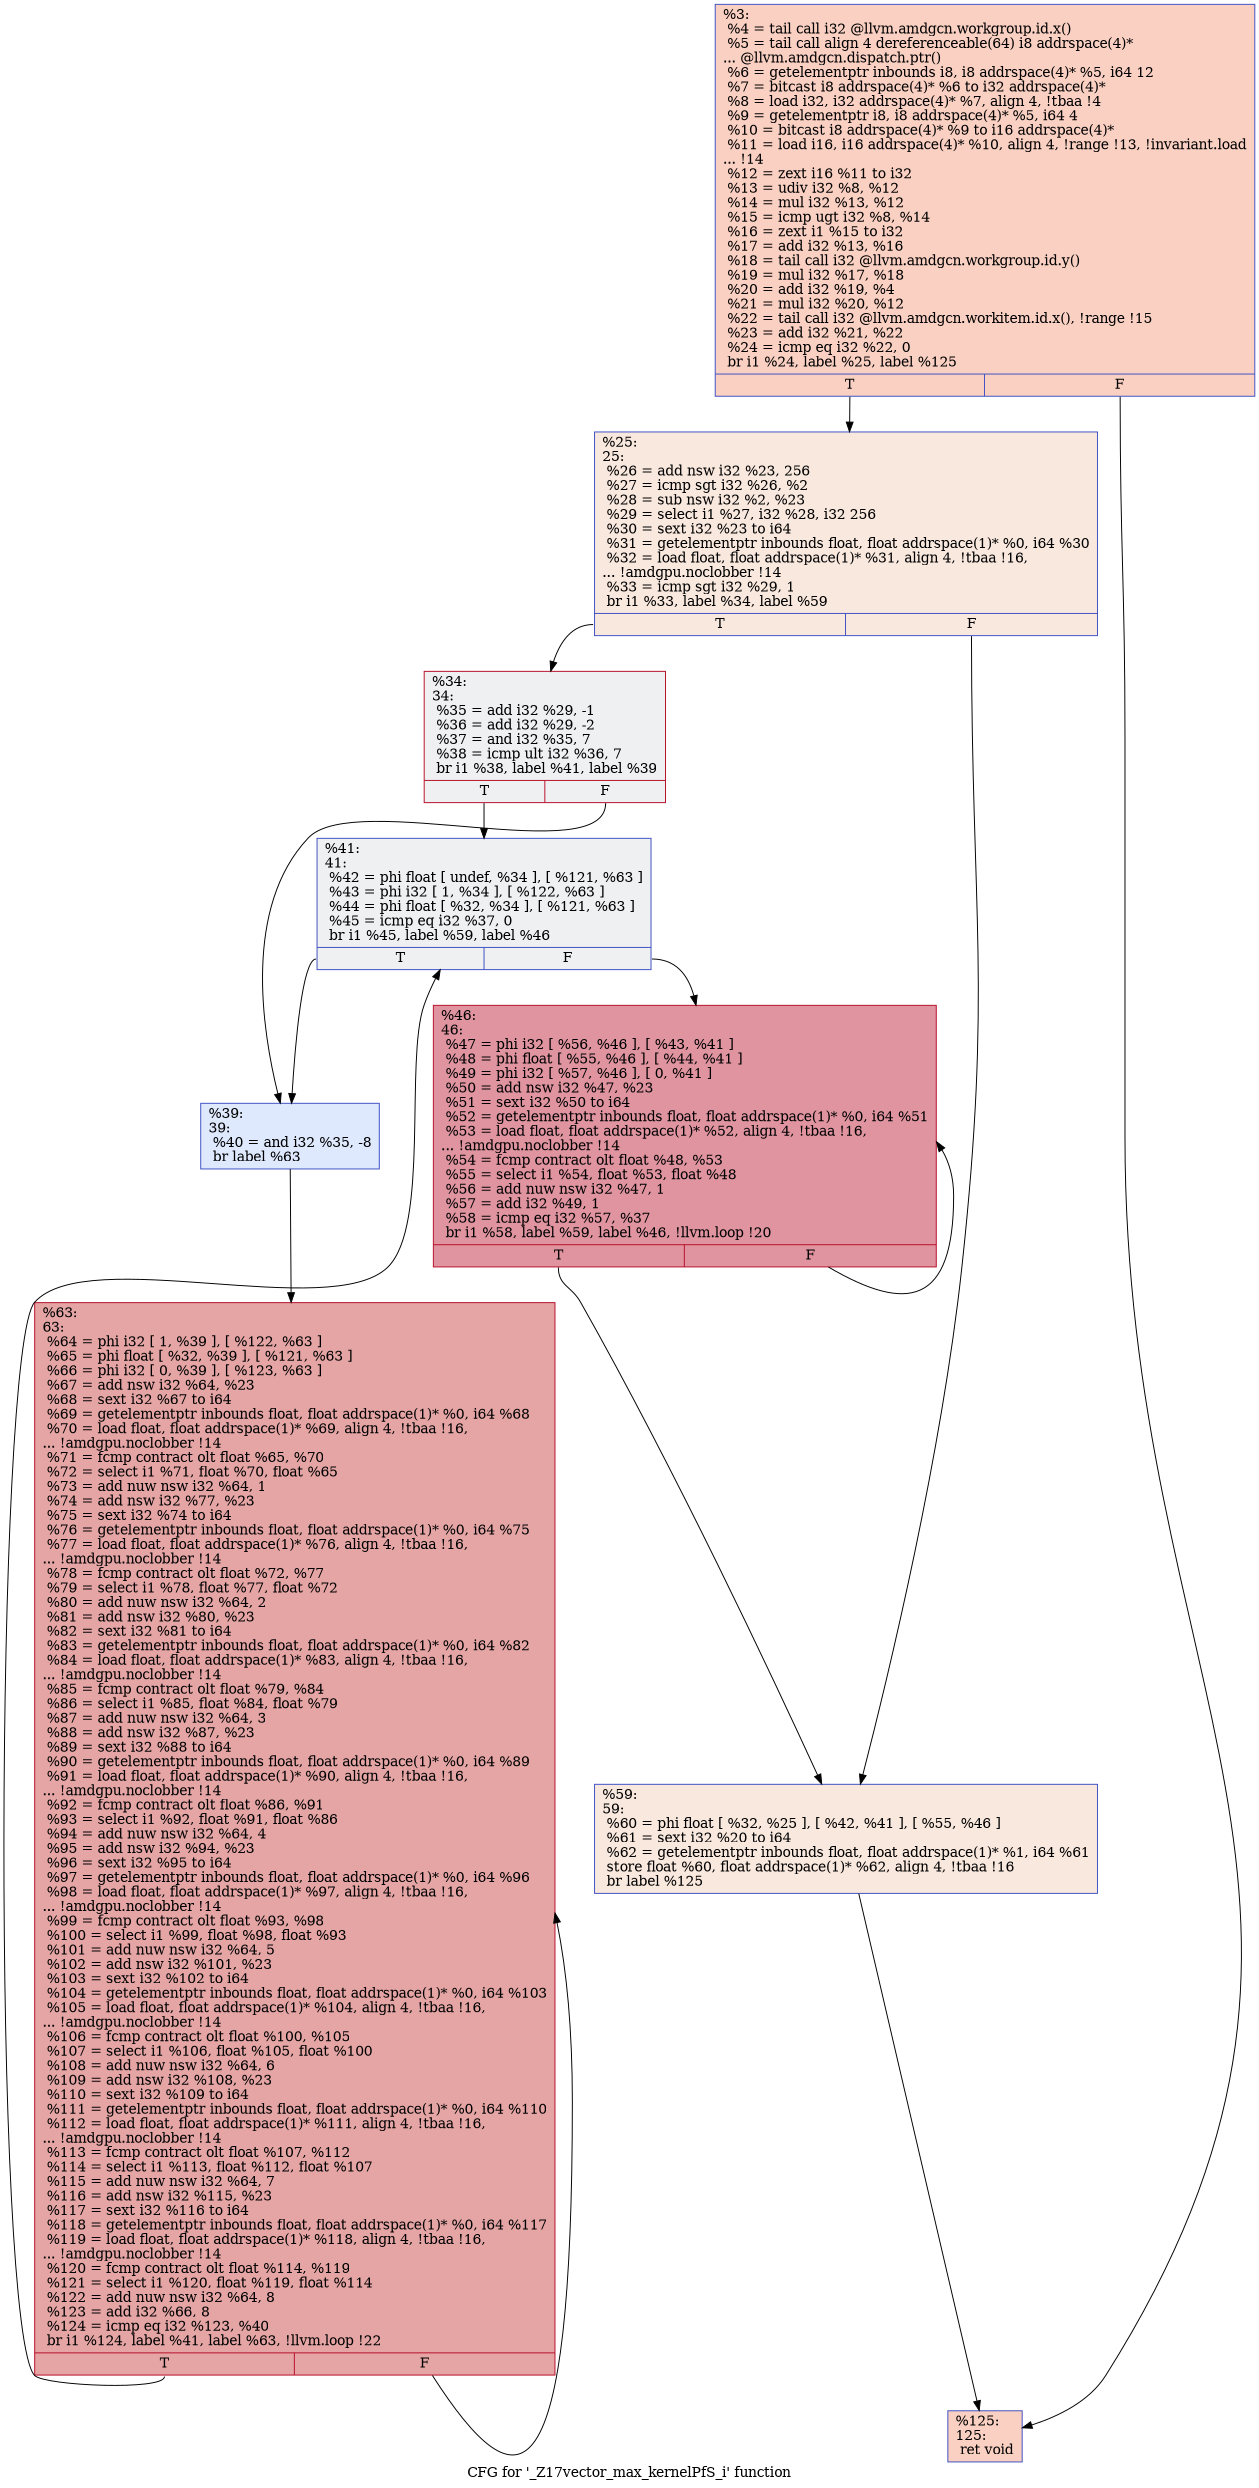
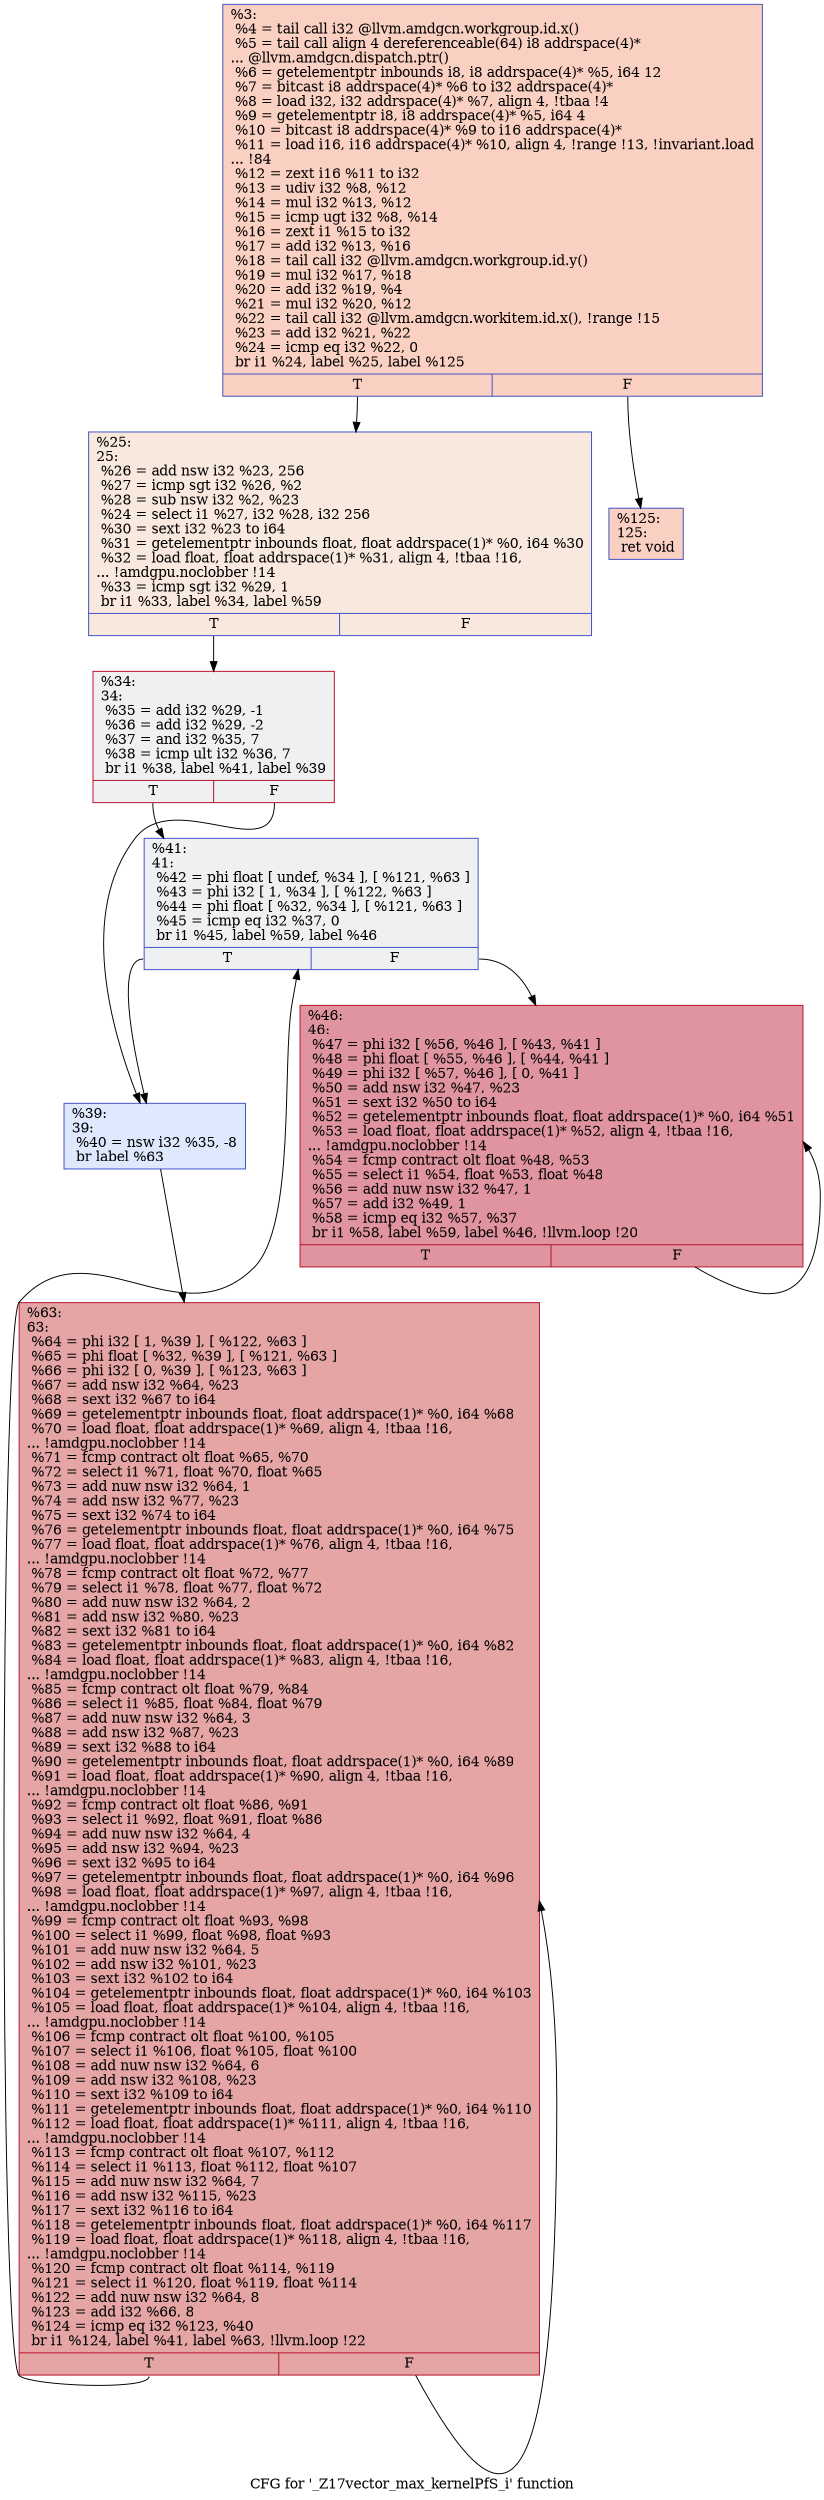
  digraph {
    label="CFG for '_Z17vector_max_kernelPfS_i' function"
    node [color="#3d50c3ff" fillcolor="#f3947570" shape=record style=filled]
    edge [tailport=s0]
-   n1 [label="{%3:\l  %4 = tail call i32 @llvm.amdgcn.workgroup.id.x()\l  %5 = tail call align 4 dereferenceable(64) i8 addrspace(4)*\l... @llvm.amdgcn.dispatch.ptr()\l  %6 = getelementptr inbounds i8, i8 addrspace(4)* %5, i64 12\l  %7 = bitcast i8 addrspace(4)* %6 to i32 addrspace(4)*\l  %8 = load i32, i32 addrspace(4)* %7, align 4, !tbaa !4\l  %9 = getelementptr i8, i8 addrspace(4)* %5, i64 4\l  %10 = bitcast i8 addrspace(4)* %9 to i16 addrspace(4)*\l  %11 = load i16, i16 addrspace(4)* %10, align 4, !range !13, !invariant.load\l... !14\l  %12 = zext i16 %11 to i32\l  %13 = udiv i32 %8, %12\l  %14 = mul i32 %13, %12\l  %15 = icmp ugt i32 %8, %14\l  %16 = zext i1 %15 to i32\l  %17 = add i32 %13, %16\l  %18 = tail call i32 @llvm.amdgcn.workgroup.id.y()\l  %19 = mul i32 %17, %18\l  %20 = add i32 %19, %4\l  %21 = mul i32 %20, %12\l  %22 = tail call i32 @llvm.amdgcn.workitem.id.x(), !range !15\l  %23 = add i32 %21, %22\l  %24 = icmp eq i32 %22, 0\l  br i1 %24, label %25, label %125\l|{<s0>T|<s1>F}}"]
-   n2 [fillcolor="#f2cab570" label="{%25:\l25:                                               \l  %26 = add nsw i32 %23, 256\l  %27 = icmp sgt i32 %26, %2\l  %28 = sub nsw i32 %2, %23\l  %29 = select i1 %27, i32 %28, i32 256\l  %30 = sext i32 %23 to i64\l  %31 = getelementptr inbounds float, float addrspace(1)* %0, i64 %30\l  %32 = load float, float addrspace(1)* %31, align 4, !tbaa !16,\l... !amdgpu.noclobber !14\l  %33 = icmp sgt i32 %29, 1\l  br i1 %33, label %34, label %59\l|{<s0>T|<s1>F}}"]
+   n1 [label="{%3:\l  %4 = tail call i32 @llvm.amdgcn.workgroup.id.x()\l  %5 = tail call align 4 dereferenceable(64) i8 addrspace(4)*\l... @llvm.amdgcn.dispatch.ptr()\l  %6 = getelementptr inbounds i8, i8 addrspace(4)* %5, i64 12\l  %7 = bitcast i8 addrspace(4)* %6 to i32 addrspace(4)*\l  %8 = load i32, i32 addrspace(4)* %7, align 4, !tbaa !4\l  %9 = getelementptr i8, i8 addrspace(4)* %5, i64 4\l  %10 = bitcast i8 addrspace(4)* %9 to i16 addrspace(4)*\l  %11 = load i16, i16 addrspace(4)* %10, align 4, !range !13, !invariant.load\l... !84\l  %12 = zext i16 %11 to i32\l  %13 = udiv i32 %8, %12\l  %14 = mul i32 %13, %12\l  %15 = icmp ugt i32 %8, %14\l  %16 = zext i1 %15 to i32\l  %17 = add i32 %13, %16\l  %18 = tail call i32 @llvm.amdgcn.workgroup.id.y()\l  %19 = mul i32 %17, %18\l  %20 = add i32 %19, %4\l  %21 = mul i32 %20, %12\l  %22 = tail call i32 @llvm.amdgcn.workitem.id.x(), !range !15\l  %23 = add i32 %21, %22\l  %24 = icmp eq i32 %22, 0\l  br i1 %24, label %25, label %125\l|{<s0>T|<s1>F}}"]
+   n2 [fillcolor="#f2cab570" label="{%25:\l25:                                               \l  %26 = add nsw i32 %23, 256\l  %27 = icmp sgt i32 %26, %2\l  %28 = sub nsw i32 %2, %23\l  %24 = select i1 %27, i32 %28, i32 256\l  %30 = sext i32 %23 to i64\l  %31 = getelementptr inbounds float, float addrspace(1)* %0, i64 %30\l  %32 = load float, float addrspace(1)* %31, align 4, !tbaa !16,\l... !amdgpu.noclobber !14\l  %33 = icmp sgt i32 %29, 1\l  br i1 %33, label %34, label %59\l|{<s0>T|<s1>F}}"]
    n3 [label="{%125:\l125:                                              \l  ret void\l}"]
    n4 [color="#b70d28ff" fillcolor="#d9dce170" label="{%34:\l34:                                               \l  %35 = add i32 %29, -1\l  %36 = add i32 %29, -2\l  %37 = and i32 %35, 7\l  %38 = icmp ult i32 %36, 7\l  br i1 %38, label %41, label %39\l|{<s0>T|<s1>F}}"]
-   n5 [fillcolor="#f2cab570" label="{%59:\l59:                                               \l  %60 = phi float [ %32, %25 ], [ %42, %41 ], [ %55, %46 ]\l  %61 = sext i32 %20 to i64\l  %62 = getelementptr inbounds float, float addrspace(1)* %1, i64 %61\l  store float %60, float addrspace(1)* %62, align 4, !tbaa !16\l  br label %125\l}"]
    n6 [fillcolor="#d9dce170" label="{%41:\l41:                                               \l  %42 = phi float [ undef, %34 ], [ %121, %63 ]\l  %43 = phi i32 [ 1, %34 ], [ %122, %63 ]\l  %44 = phi float [ %32, %34 ], [ %121, %63 ]\l  %45 = icmp eq i32 %37, 0\l  br i1 %45, label %59, label %46\l|{<s0>T|<s1>F}}"]
-   n7 [fillcolor="#b5cdfa70" label="{%39:\l39:                                               \l  %40 = and i32 %35, -8\l  br label %63\l}"]
+   n7 [fillcolor="#b5cdfa70" label="{%39:\l39:                                               \l  %40 = nsw i32 %35, -8\l  br label %63\l}"]
    n8 [color="#b70d28ff" fillcolor="#b70d2870" label="{%46:\l46:                                               \l  %47 = phi i32 [ %56, %46 ], [ %43, %41 ]\l  %48 = phi float [ %55, %46 ], [ %44, %41 ]\l  %49 = phi i32 [ %57, %46 ], [ 0, %41 ]\l  %50 = add nsw i32 %47, %23\l  %51 = sext i32 %50 to i64\l  %52 = getelementptr inbounds float, float addrspace(1)* %0, i64 %51\l  %53 = load float, float addrspace(1)* %52, align 4, !tbaa !16,\l... !amdgpu.noclobber !14\l  %54 = fcmp contract olt float %48, %53\l  %55 = select i1 %54, float %53, float %48\l  %56 = add nuw nsw i32 %47, 1\l  %57 = add i32 %49, 1\l  %58 = icmp eq i32 %57, %37\l  br i1 %58, label %59, label %46, !llvm.loop !20\l|{<s0>T|<s1>F}}"]
    n9 [color="#b70d28ff" fillcolor="#c5333470" label="{%63:\l63:                                               \l  %64 = phi i32 [ 1, %39 ], [ %122, %63 ]\l  %65 = phi float [ %32, %39 ], [ %121, %63 ]\l  %66 = phi i32 [ 0, %39 ], [ %123, %63 ]\l  %67 = add nsw i32 %64, %23\l  %68 = sext i32 %67 to i64\l  %69 = getelementptr inbounds float, float addrspace(1)* %0, i64 %68\l  %70 = load float, float addrspace(1)* %69, align 4, !tbaa !16,\l... !amdgpu.noclobber !14\l  %71 = fcmp contract olt float %65, %70\l  %72 = select i1 %71, float %70, float %65\l  %73 = add nuw nsw i32 %64, 1\l  %74 = add nsw i32 %77, %23\l  %75 = sext i32 %74 to i64\l  %76 = getelementptr inbounds float, float addrspace(1)* %0, i64 %75\l  %77 = load float, float addrspace(1)* %76, align 4, !tbaa !16,\l... !amdgpu.noclobber !14\l  %78 = fcmp contract olt float %72, %77\l  %79 = select i1 %78, float %77, float %72\l  %80 = add nuw nsw i32 %64, 2\l  %81 = add nsw i32 %80, %23\l  %82 = sext i32 %81 to i64\l  %83 = getelementptr inbounds float, float addrspace(1)* %0, i64 %82\l  %84 = load float, float addrspace(1)* %83, align 4, !tbaa !16,\l... !amdgpu.noclobber !14\l  %85 = fcmp contract olt float %79, %84\l  %86 = select i1 %85, float %84, float %79\l  %87 = add nuw nsw i32 %64, 3\l  %88 = add nsw i32 %87, %23\l  %89 = sext i32 %88 to i64\l  %90 = getelementptr inbounds float, float addrspace(1)* %0, i64 %89\l  %91 = load float, float addrspace(1)* %90, align 4, !tbaa !16,\l... !amdgpu.noclobber !14\l  %92 = fcmp contract olt float %86, %91\l  %93 = select i1 %92, float %91, float %86\l  %94 = add nuw nsw i32 %64, 4\l  %95 = add nsw i32 %94, %23\l  %96 = sext i32 %95 to i64\l  %97 = getelementptr inbounds float, float addrspace(1)* %0, i64 %96\l  %98 = load float, float addrspace(1)* %97, align 4, !tbaa !16,\l... !amdgpu.noclobber !14\l  %99 = fcmp contract olt float %93, %98\l  %100 = select i1 %99, float %98, float %93\l  %101 = add nuw nsw i32 %64, 5\l  %102 = add nsw i32 %101, %23\l  %103 = sext i32 %102 to i64\l  %104 = getelementptr inbounds float, float addrspace(1)* %0, i64 %103\l  %105 = load float, float addrspace(1)* %104, align 4, !tbaa !16,\l... !amdgpu.noclobber !14\l  %106 = fcmp contract olt float %100, %105\l  %107 = select i1 %106, float %105, float %100\l  %108 = add nuw nsw i32 %64, 6\l  %109 = add nsw i32 %108, %23\l  %110 = sext i32 %109 to i64\l  %111 = getelementptr inbounds float, float addrspace(1)* %0, i64 %110\l  %112 = load float, float addrspace(1)* %111, align 4, !tbaa !16,\l... !amdgpu.noclobber !14\l  %113 = fcmp contract olt float %107, %112\l  %114 = select i1 %113, float %112, float %107\l  %115 = add nuw nsw i32 %64, 7\l  %116 = add nsw i32 %115, %23\l  %117 = sext i32 %116 to i64\l  %118 = getelementptr inbounds float, float addrspace(1)* %0, i64 %117\l  %119 = load float, float addrspace(1)* %118, align 4, !tbaa !16,\l... !amdgpu.noclobber !14\l  %120 = fcmp contract olt float %114, %119\l  %121 = select i1 %120, float %119, float %114\l  %122 = add nuw nsw i32 %64, 8\l  %123 = add i32 %66, 8\l  %124 = icmp eq i32 %123, %40\l  br i1 %124, label %41, label %63, !llvm.loop !22\l|{<s0>T|<s1>F}}"]
    n1 -> n2
    n1 -> n3 [tailport=s1]
    n2 -> n4
-   n2 -> n5 [tailport=s1]
    n4 -> n6
    n4 -> n7 [tailport=s1]
-   n5 -> n3
    n6 -> n7
    n6 -> n8 [tailport=s1]
    n7 -> n9
-   n8 -> n5
    n8 -> n8 [tailport=s1]
    n9 -> n6
    n9 -> n9 [tailport=s1]
  }
